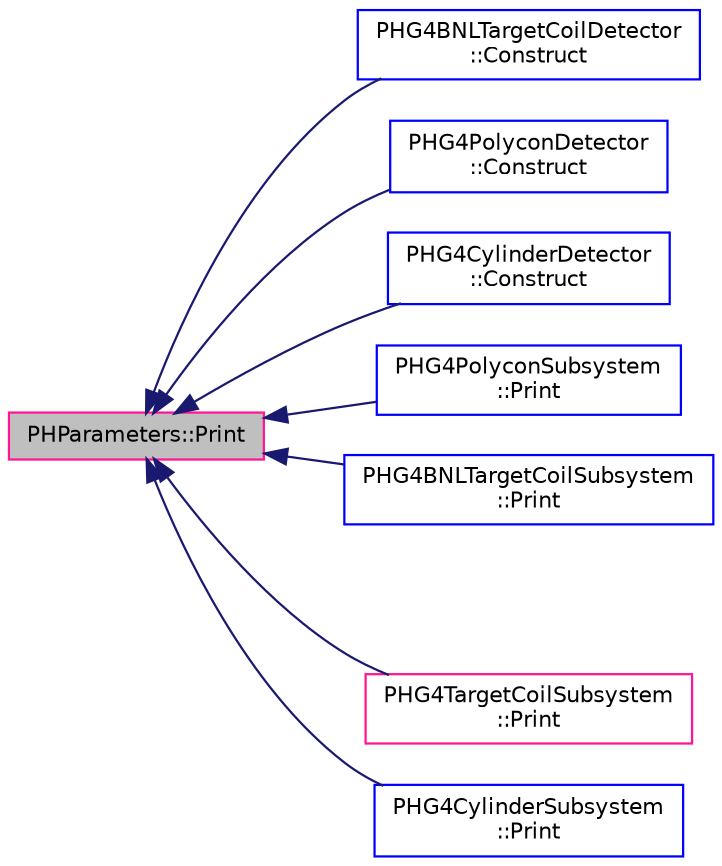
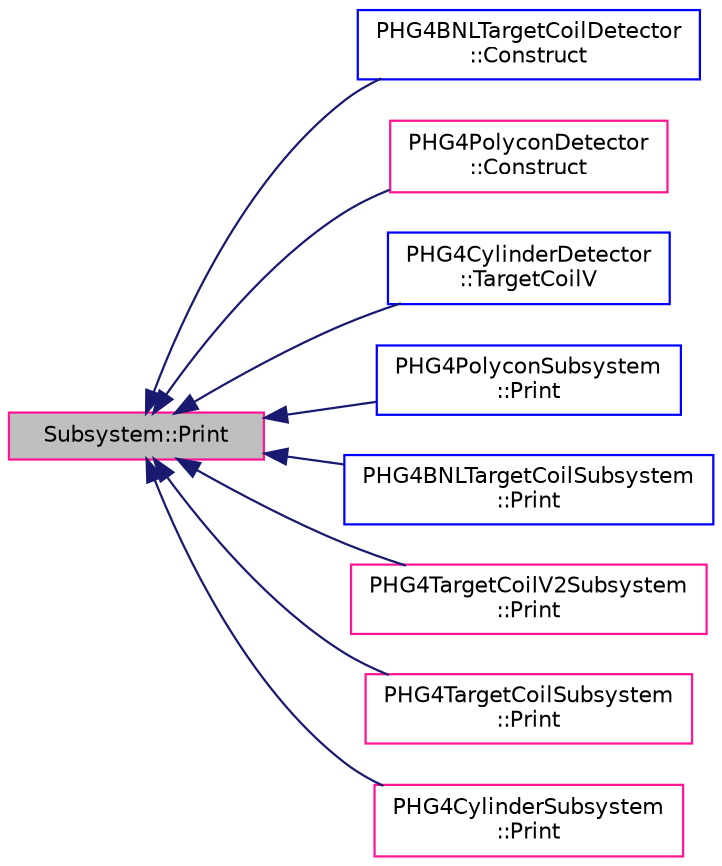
  digraph {
    fontname="DejaVu Sans"
    rankdir=LR
    node [color=blue fontname="DejaVu Sans" fontsize=10 shape=record]
    edge [color=midnightblue dir=back fontname="DejaVu Sans" fontsize=10 labelfontname=FreeSans labelfontsize=10 style=solid]
-   n1 [color=deeppink fillcolor=grey75 fontcolor=black height=0.2 label="PHParameters::Print" style=filled width=0.4]
+   n1 [color=deeppink fillcolor=grey75 fontcolor=black height=0.2 label="Subsystem::Print" style=filled width=0.4]
    n2 [height=0.2 label="PHG4BNLTargetCoilDetector\l::Construct" width=0.4]
-   n3 [height=0.2 label="PHG4PolyconDetector\l::Construct" width=0.4]
-   n4 [height=0.2 label="PHG4CylinderDetector\l::Construct" width=0.4]
+   n3 [color=deeppink height=0.2 label="PHG4PolyconDetector\l::Construct" width=0.4]
+   n4 [height=0.2 label="PHG4CylinderDetector\l::TargetCoilV" width=0.4]
    n5 [height=0.2 label="PHG4PolyconSubsystem\l::Print" width=0.4]
    n6 [height=0.2 label="PHG4BNLTargetCoilSubsystem\l::Print" width=0.4]
+   n7 [color=deeppink height=0.2 label="PHG4TargetCoilV2Subsystem\l::Print" width=0.4]
    n8 [color=deeppink height=0.2 label="PHG4TargetCoilSubsystem\l::Print" width=0.4]
-   n9 [height=0.2 label="PHG4CylinderSubsystem\l::Print" width=0.4]
+   n9 [color=deeppink height=0.2 label="PHG4CylinderSubsystem\l::Print" width=0.4]
    n1 -> n2
    n1 -> n3
    n1 -> n4
    n1 -> n5
    n1 -> n6
+   n1 -> n7
    n1 -> n8
    n1 -> n9
  }
